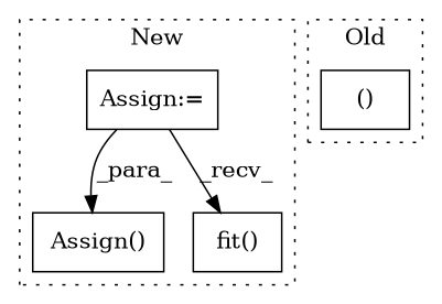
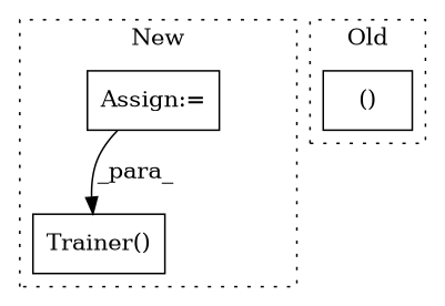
  digraph {
    node [a=75 shape=box]
-   n1 [l=50 label="Assign()" s=10468]
+   n1 [l=50 label="Trainer()" s=10468]
    n2 [a=68 l=3 label="Assign:=" s=10465]
-   n3 [l="12,18" label="fit()" s="10526,10543"]
    n4 [a=54 l=230 label="()" s=22862]
    subgraph cluster_1 {
      label=New
      style=dotted
      n1
      n2
-     n3
    }
    subgraph cluster_2 {
      label=Old
      style=dotted
      n4
    }
    n2 -> n1 [label=_para_]
-   n2 -> n3 [label=_recv_]
  }
